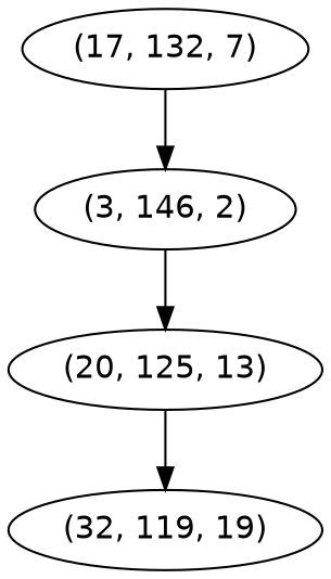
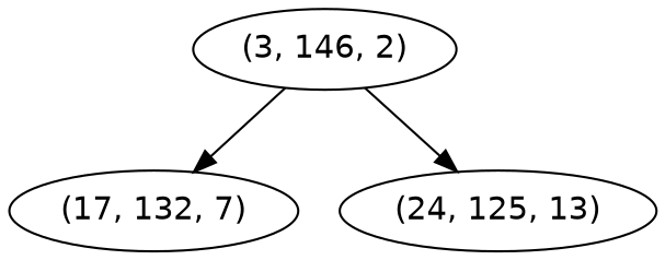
  digraph {
    fontname="DejaVu Sans"
    node [fontname="DejaVu Sans"]
    edge [fontname="DejaVu Sans"]
    "(3, 146, 2)"
    "(17, 132, 7)"
-   "(24, 125, 13)" [label="(20, 125, 13)"]
-   "(32, 119, 19)"
-   "(17, 132, 7)" -> "(3, 146, 2)"
+   "(24, 125, 13)"
+   "(3, 146, 2)" -> "(17, 132, 7)"
    "(3, 146, 2)" -> "(24, 125, 13)"
-   "(24, 125, 13)" -> "(32, 119, 19)"
  }
